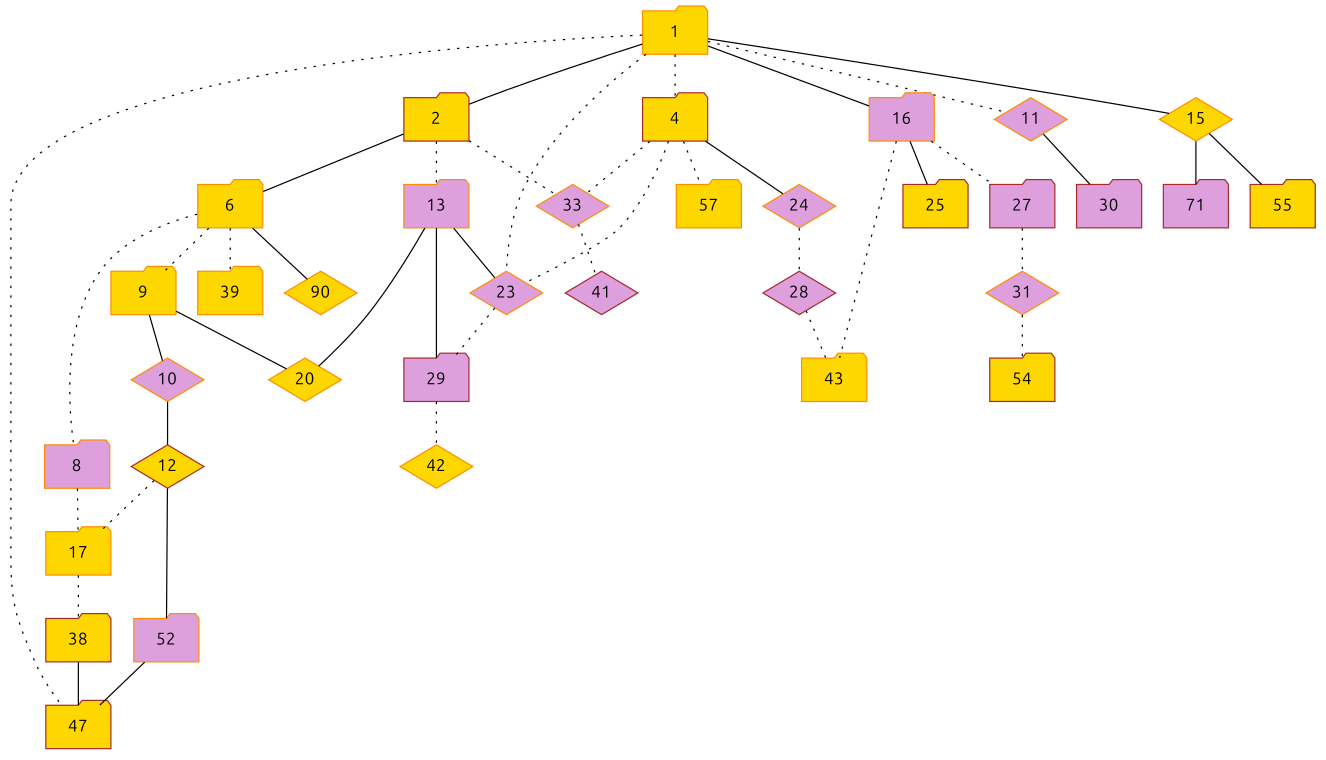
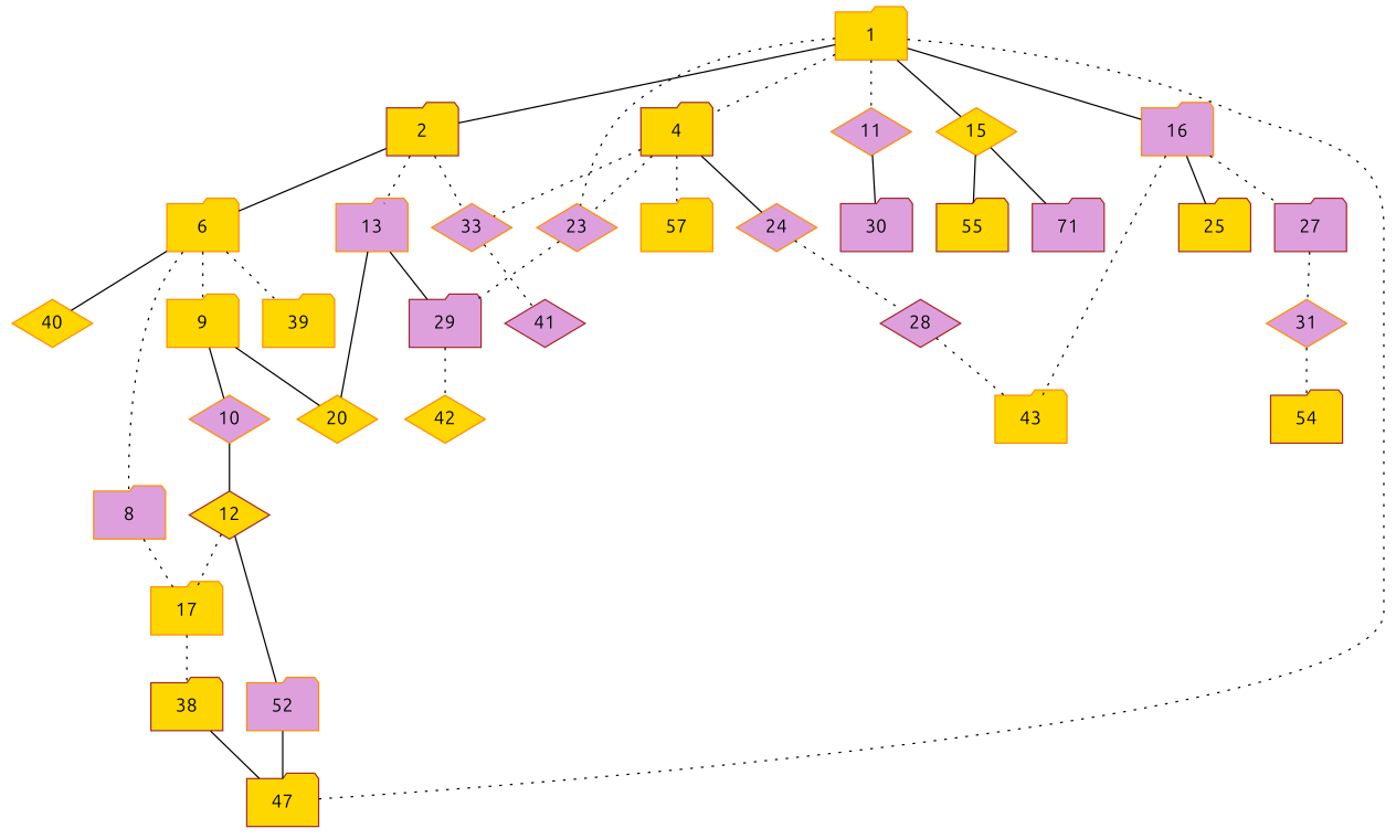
  graph {
    fontname=Ubuntu
    node [color=darkorange fillcolor=gold fontname=Ubuntu shape=folder style=filled]
    edge [fontname=Ubuntu style=dotted]
    1 [super="+5"]
    2 [color=brown super="+3"]
    4 [color=brown super="+19"]
    11 [fillcolor=plum shape=diamond super="+53"]
    15 [shape=diamond super="+44"]
    16 [fillcolor=plum super="+45"]
    23 [fillcolor=plum shape=diamond super="+50"]
    47 [color=brown]
    6 [super="+7"]
    13 [fillcolor=plum super="+18"]
    33 [fillcolor=plum shape=diamond super="+34"]
    24 [fillcolor=plum shape=diamond super="+48"]
    57
    30 [color=brown fillcolor=plum]
    n15 [color=brown fillcolor=plum label=71]
    55 [color=brown]
    27 [color=brown fillcolor=plum super="+37"]
    25 [color=brown super="+49"]
    43
    29 [color=brown fillcolor=plum super="+59"]
    31 [fillcolor=plum shape=diamond super="+56"]
    8 [fillcolor=plum]
    9 [super="+14"]
    39
-   40 [shape=diamond label=90]
+   40 [shape=diamond]
    20 [shape=diamond super="+36"]
    41 [color=brown fillcolor=plum shape=diamond]
    28 [color=brown fillcolor=plum shape=diamond super="+32"]
    17 [super="+46"]
    10 [fillcolor=plum shape=diamond super="+21"]
    38 [color=brown super="+52"]
    12 [color=brown shape=diamond super="+35"]
    n33 [fillcolor=plum label=52 super="+26"]
    42 [shape=diamond]
    54 [color=brown super="+58"]
    1 -- 2 [style=solid]
    1 -- 4
    1 -- 11
    1 -- 15 [style=solid]
    1 -- 16 [style=solid]
    1 -- 23
    1 -- 47
    2 -- 6 [style=solid]
    2 -- 13
    2 -- 33
    4 -- 23
    4 -- 33
    4 -- 24 [style=solid]
    4 -- 57
    11 -- 30 [style=solid]
    15 -- n15 [style=solid]
    15 -- 55 [style=solid]
    16 -- 27
    16 -- 25 [style=solid]
    16 -- 43
    23 -- 29
    6 -- 8
    6 -- 9
    6 -- 39
    6 -- 40 [style=solid]
-   13 -- 23 [style=solid]
    13 -- 29 [style=solid weight=2]
    13 -- 20 [style=solid]
    33 -- 41
    24 -- 28
    27 -- 31
    29 -- 42
    31 -- 54
    8 -- 17
    9 -- 20 [style=solid]
    9 -- 10 [style=solid]
    28 -- 43
    17 -- 38
    10 -- 12 [style=solid weight=2]
    38 -- 47 [style=solid]
    12 -- 17
    12 -- n33 [style=solid]
    n33 -- 47 [style=solid]
  }
